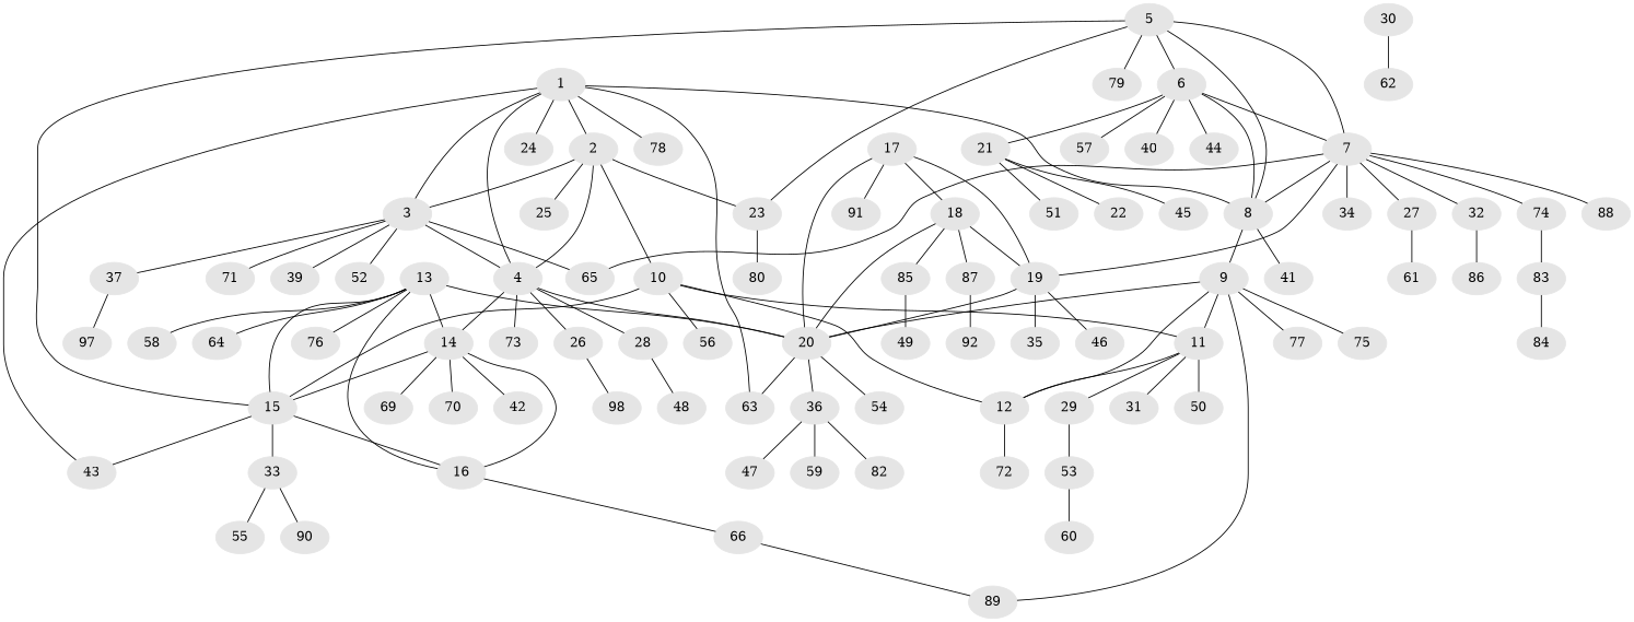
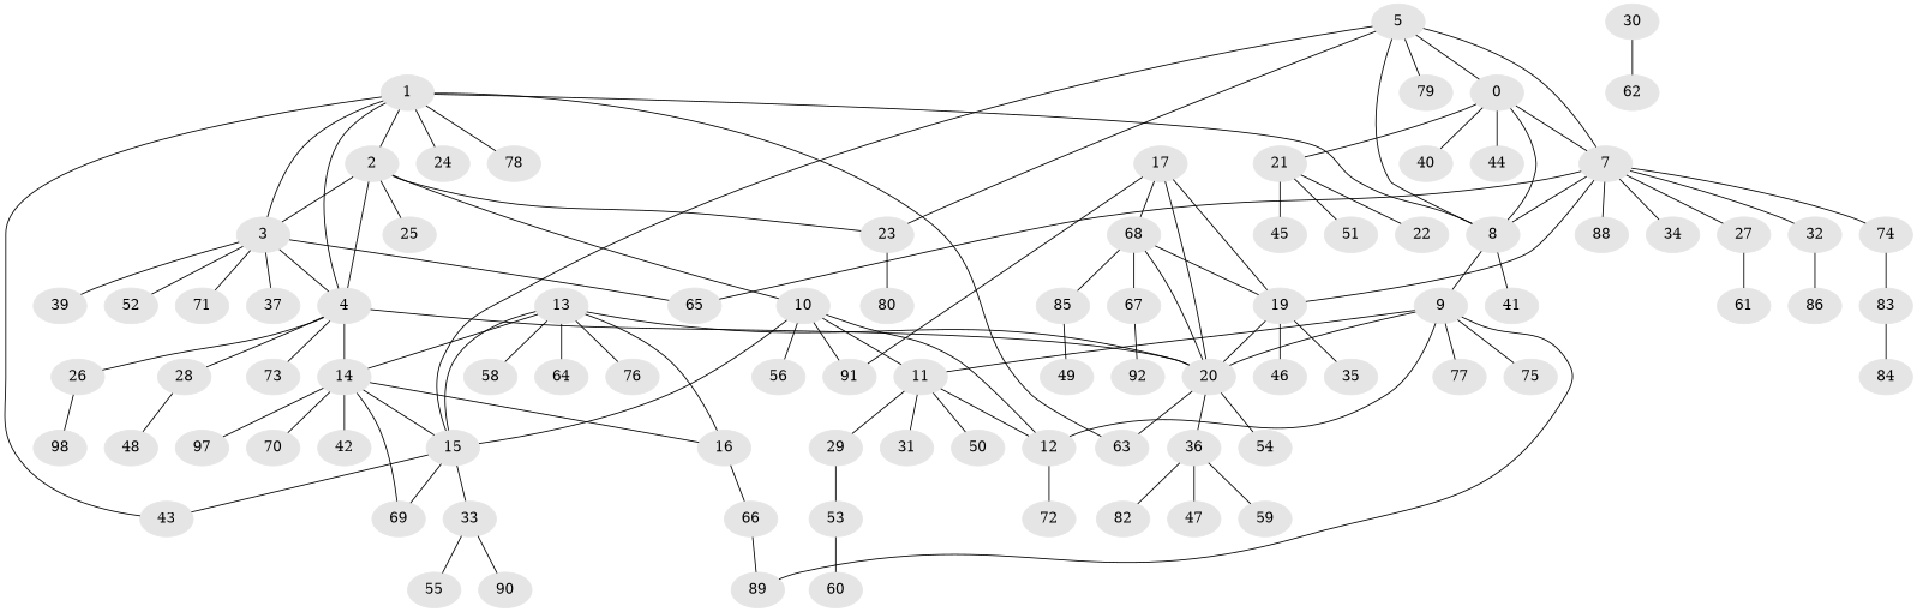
  graph {
    node [color=gray90 style=filled]
    1
    2
    3
    4
    8
    24
    43
    63
    78
    10
    23
    25
    37
    39
    52
    65
    71
    14
    20
    26
    28
    73
    9
    41
    15
    11
    12
    56
    91
    80
    16
    42
    n33 [label=97]
    69
    70
    36
    54
    n38 [label=98]
    48
    5
-   6
+   6 [label=0]
    7
    79
    21
    40
    44
-   57
    19
    27
    32
    34
    74
    88
    33
    22
    45
    51
    35
    46
    61
    86
    83
    75
    77
    89
    29
    31
    50
    72
    53
    13
    58
    64
    76
    66
    55
    90
    17
-   18
+   18 [label=68]
    85
-   87
+   87 [label=67]
    30
    62
    49
    92
    47
    59
    82
    60
    84
    1 -- 2
    1 -- 3
    1 -- 4
    1 -- 8
    1 -- 24
    1 -- 43
    1 -- 63
    1 -- 78
    2 -- 3
    2 -- 4
    2 -- 10
    2 -- 23
    2 -- 25
    3 -- 4
    3 -- 37
    3 -- 39
    3 -- 52
    3 -- 65
    3 -- 71
    4 -- 14
    4 -- 20
    4 -- 26
    4 -- 28
    4 -- 73
    8 -- 9
    8 -- 41
    10 -- 15
    10 -- 11
    10 -- 12
    10 -- 56
+   10 -- 91
    23 -- 80
    14 -- 15
    14 -- 16
    14 -- 42
-   37 -- n33
+   14 -- n33
    14 -- 69
    14 -- 70
    20 -- 63
    20 -- 36
    20 -- 54
    26 -- n38
    28 -- 48
    9 -- 20
    9 -- 11
    9 -- 12
    9 -- 75
    9 -- 77
    9 -- 89
    15 -- 43
-   15 -- 16
+   15 -- 69
    15 -- 33
    11 -- 12
    11 -- 29
    11 -- 31
    11 -- 50
    12 -- 72
    16 -- 66
    36 -- 47
    36 -- 59
    36 -- 82
    5 -- 8
    5 -- 23
    5 -- 15
    5 -- 6
    5 -- 7
    5 -- 79
    6 -- 8
    6 -- 7
    6 -- 21
    6 -- 40
    6 -- 44
-   6 -- 57
    7 -- 8
    7 -- 65
    7 -- 19
    7 -- 27
    7 -- 32
    7 -- 34
    7 -- 74
    7 -- 88
    21 -- 22
    21 -- 45
    21 -- 51
    19 -- 20
    19 -- 35
    19 -- 46
    27 -- 61
    32 -- 86
    74 -- 83
    33 -- 55
    33 -- 90
    83 -- 84
    29 -- 53
    53 -- 60
    13 -- 14
    13 -- 20
    13 -- 15
    13 -- 16
    13 -- 58
    13 -- 64
    13 -- 76
    66 -- 89
    17 -- 20
    17 -- 91
    17 -- 19
    17 -- 18
    18 -- 20
    18 -- 19
    18 -- 85
    18 -- 87
    85 -- 49
    87 -- 92
    30 -- 62
  }
